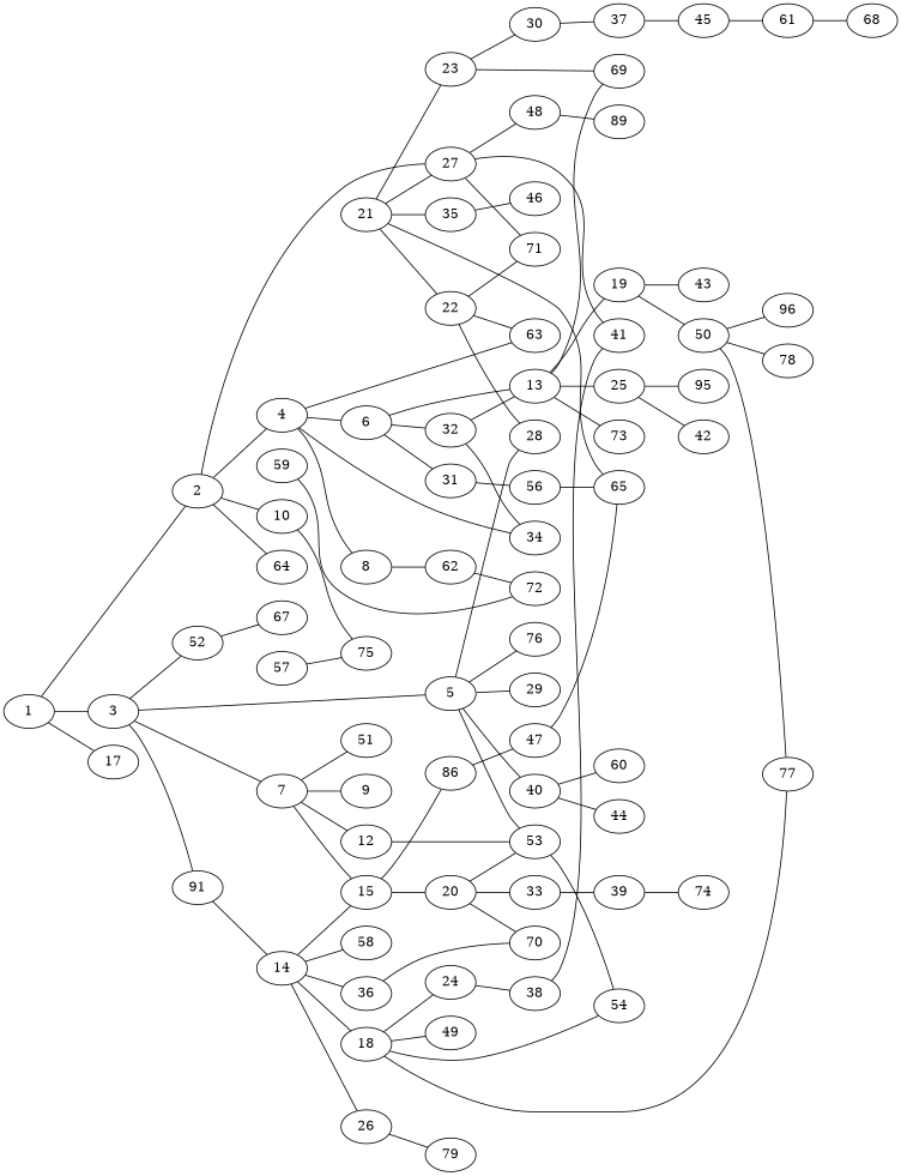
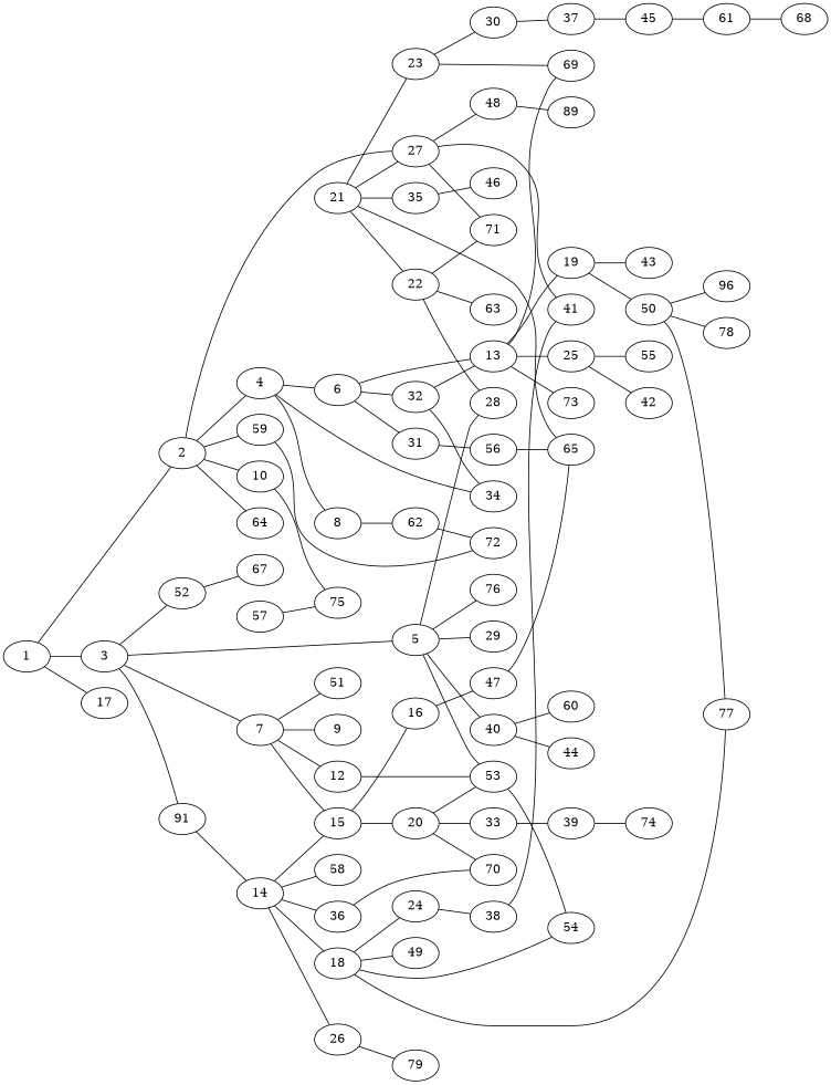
  graph {
    rankdir=LR
    1
    2
    3
    17
    4
    10
    59
    64
    27
    5
    7
    n12 [label=91]
    52
    6
    8
    34
    63
    75
    21
    22
    23
    35
    65
    72
    28
    29
    40
    53
    76
    9
    12
    15
    51
    14
    67
    13
    31
    32
    62
    71
    69
    30
    41
    48
    46
    44
    60
    54
-   16 [label=86]
+   16
    20
    18
    26
    36
    58
    25
    73
    19
    42
-   55 [label=95]
+   55
    56
    43
    50
    57
    47
    70
    33
    24
    49
    77
    79
    n71 [label=96]
    78
    38
    39
    74
    37
    n77 [label=89]
    45
    61
    68
    1 -- 2
    1 -- 3
    1 -- 17
    2 -- 4
    2 -- 10
+   2 -- 59
    2 -- 64
    2 -- 27
    3 -- 5
    3 -- 7
    3 -- n12
    3 -- 52
    4 -- 6
    4 -- 8
    4 -- 34
-   4 -- 63
    10 -- 75
    59 -- 72
    27 -- 71
    27 -- 41
    27 -- 48
    5 -- 28
    5 -- 29
    5 -- 40
    5 -- 53
    5 -- 76
    7 -- 9
    7 -- 12
    7 -- 15
    7 -- 51
    n12 -- 14
    52 -- 67
    6 -- 13
    6 -- 31
    6 -- 32
    8 -- 62
    21 -- 27
    21 -- 22
    21 -- 23
    21 -- 35
    21 -- 65
    22 -- 63
    22 -- 28
    22 -- 71
    23 -- 69
    23 -- 30
    35 -- 46
    40 -- 44
    40 -- 60
    53 -- 54
    12 -- 53
    15 -- 16
    15 -- 20
    14 -- 15
    14 -- 18
    14 -- 26
    14 -- 36
    14 -- 58
    13 -- 69
    13 -- 25
    13 -- 73
    13 -- 19
    31 -- 56
    32 -- 34
    32 -- 13
    62 -- 72
    30 -- 37
    48 -- n77
    16 -- 47
    20 -- 53
    20 -- 70
    20 -- 33
    18 -- 54
    18 -- 24
    18 -- 49
    18 -- 77
    26 -- 79
    36 -- 70
    25 -- 42
    25 -- 55
    19 -- 43
    19 -- 50
    56 -- 65
    50 -- 77
    50 -- n71
    50 -- 78
    57 -- 75
    47 -- 65
    33 -- 39
    24 -- 38
    38 -- 41
    39 -- 74
    37 -- 45
    45 -- 61
    61 -- 68
  }
